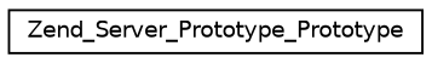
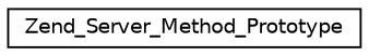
  digraph {
    rankdir=TB
-   n1 [color=black fillcolor=white fontname=Helvetica fontsize=10 height=0.2 label=Zend_Server_Prototype_Prototype shape=record style=filled width=0.4]
+   n1 [color=black fillcolor=white fontname=Helvetica fontsize=10 height=0.2 label=Zend_Server_Method_Prototype shape=record style=filled width=0.4]
  }
